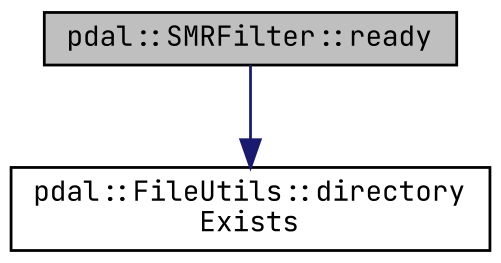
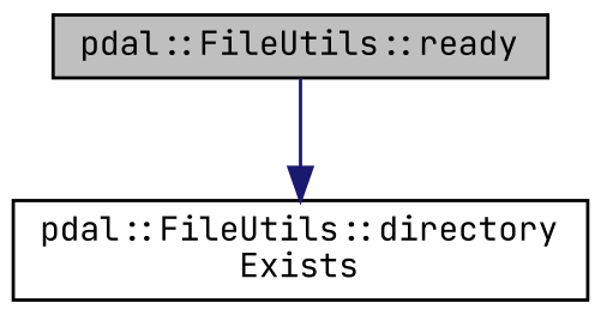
  digraph {
    rankdir=TB
    fontname="JetBrains Mono"
    node [color=black fontname="JetBrains Mono" fontsize=10 shape=record style=filled]
-   n1 [fillcolor=grey75 fontcolor=black height=0.2 label="pdal::SMRFilter::ready" width=0.4]
+   n1 [fillcolor=grey75 fontcolor=black height=0.2 label="pdal::FileUtils::ready" width=0.4]
    n2 [fillcolor=white height=0.2 label="pdal::FileUtils::directory\lExists" width=0.4]
    n1 -> n2 [color=midnightblue fontname="JetBrains Mono" fontsize=10 labelfontname=Helvetica labelfontsize=10 style=solid]
  }
